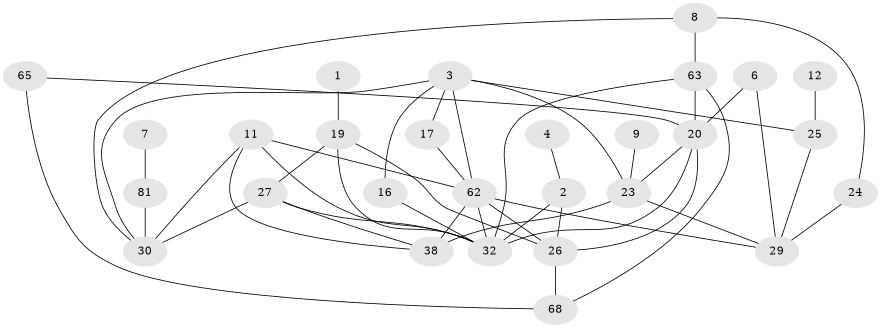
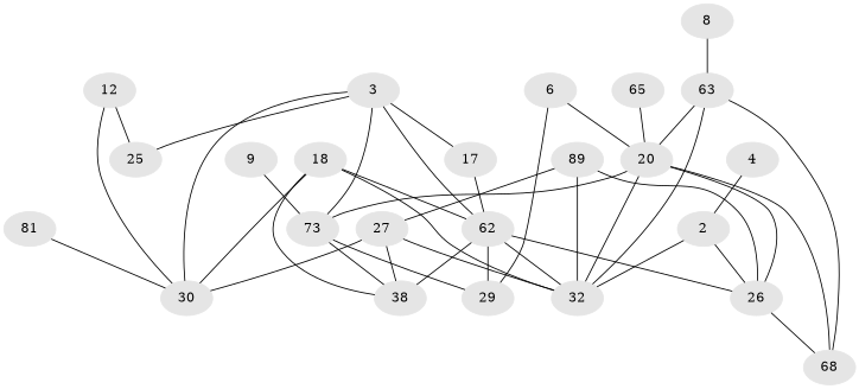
  graph {
    node [color=gray90 style=filled]
    edge [weight=1.0]
-   1
-   19
+   19 [label=89]
    32
    26
    27
    2
    n7 [label=68]
    3
-   16
    n10 [label=62]
-   23
+   23 [label=73]
    25
    30
    17
    n15 [label=38]
    29
    4
    6
    20
    n20 [label=81]
-   7
    8
    n23 [label=63]
-   24
    9
-   11
+   11 [label=18]
    12
    n28 [label=65]
-   1 -- 19
    19 -- 32
    19 -- 26
    19 -- 27
    26 -- n7
    27 -- 32
    27 -- 30
    27 -- n15
    2 -- 32
    2 -- 26
-   3 -- 16
    3 -- n10
    3 -- 23
    3 -- 25
    3 -- 30
    3 -- 17
-   16 -- 32
    n10 -- 32
    n10 -- 26
    n10 -- n15 [weight=3.0]
    n10 -- 29 [weight=2.0]
    23 -- n15
    23 -- 29 [weight=2.0]
-   25 -- 29
    17 -- n10
    4 -- 2
    6 -- 29
    6 -- 20
    20 -- 32
    20 -- 26
-   n28 -- n7
+   20 -- n7
    20 -- 23
    n20 -- 30
-   7 -- n20
-   8 -- 30
+   12 -- 30
    8 -- n23
-   8 -- 24
    n23 -- 32
    n23 -- n7
    n23 -- 20
-   24 -- 29
    9 -- 23
    11 -- 32
    11 -- n10
    11 -- 30
    11 -- n15
    12 -- 25
    n28 -- 20
  }
